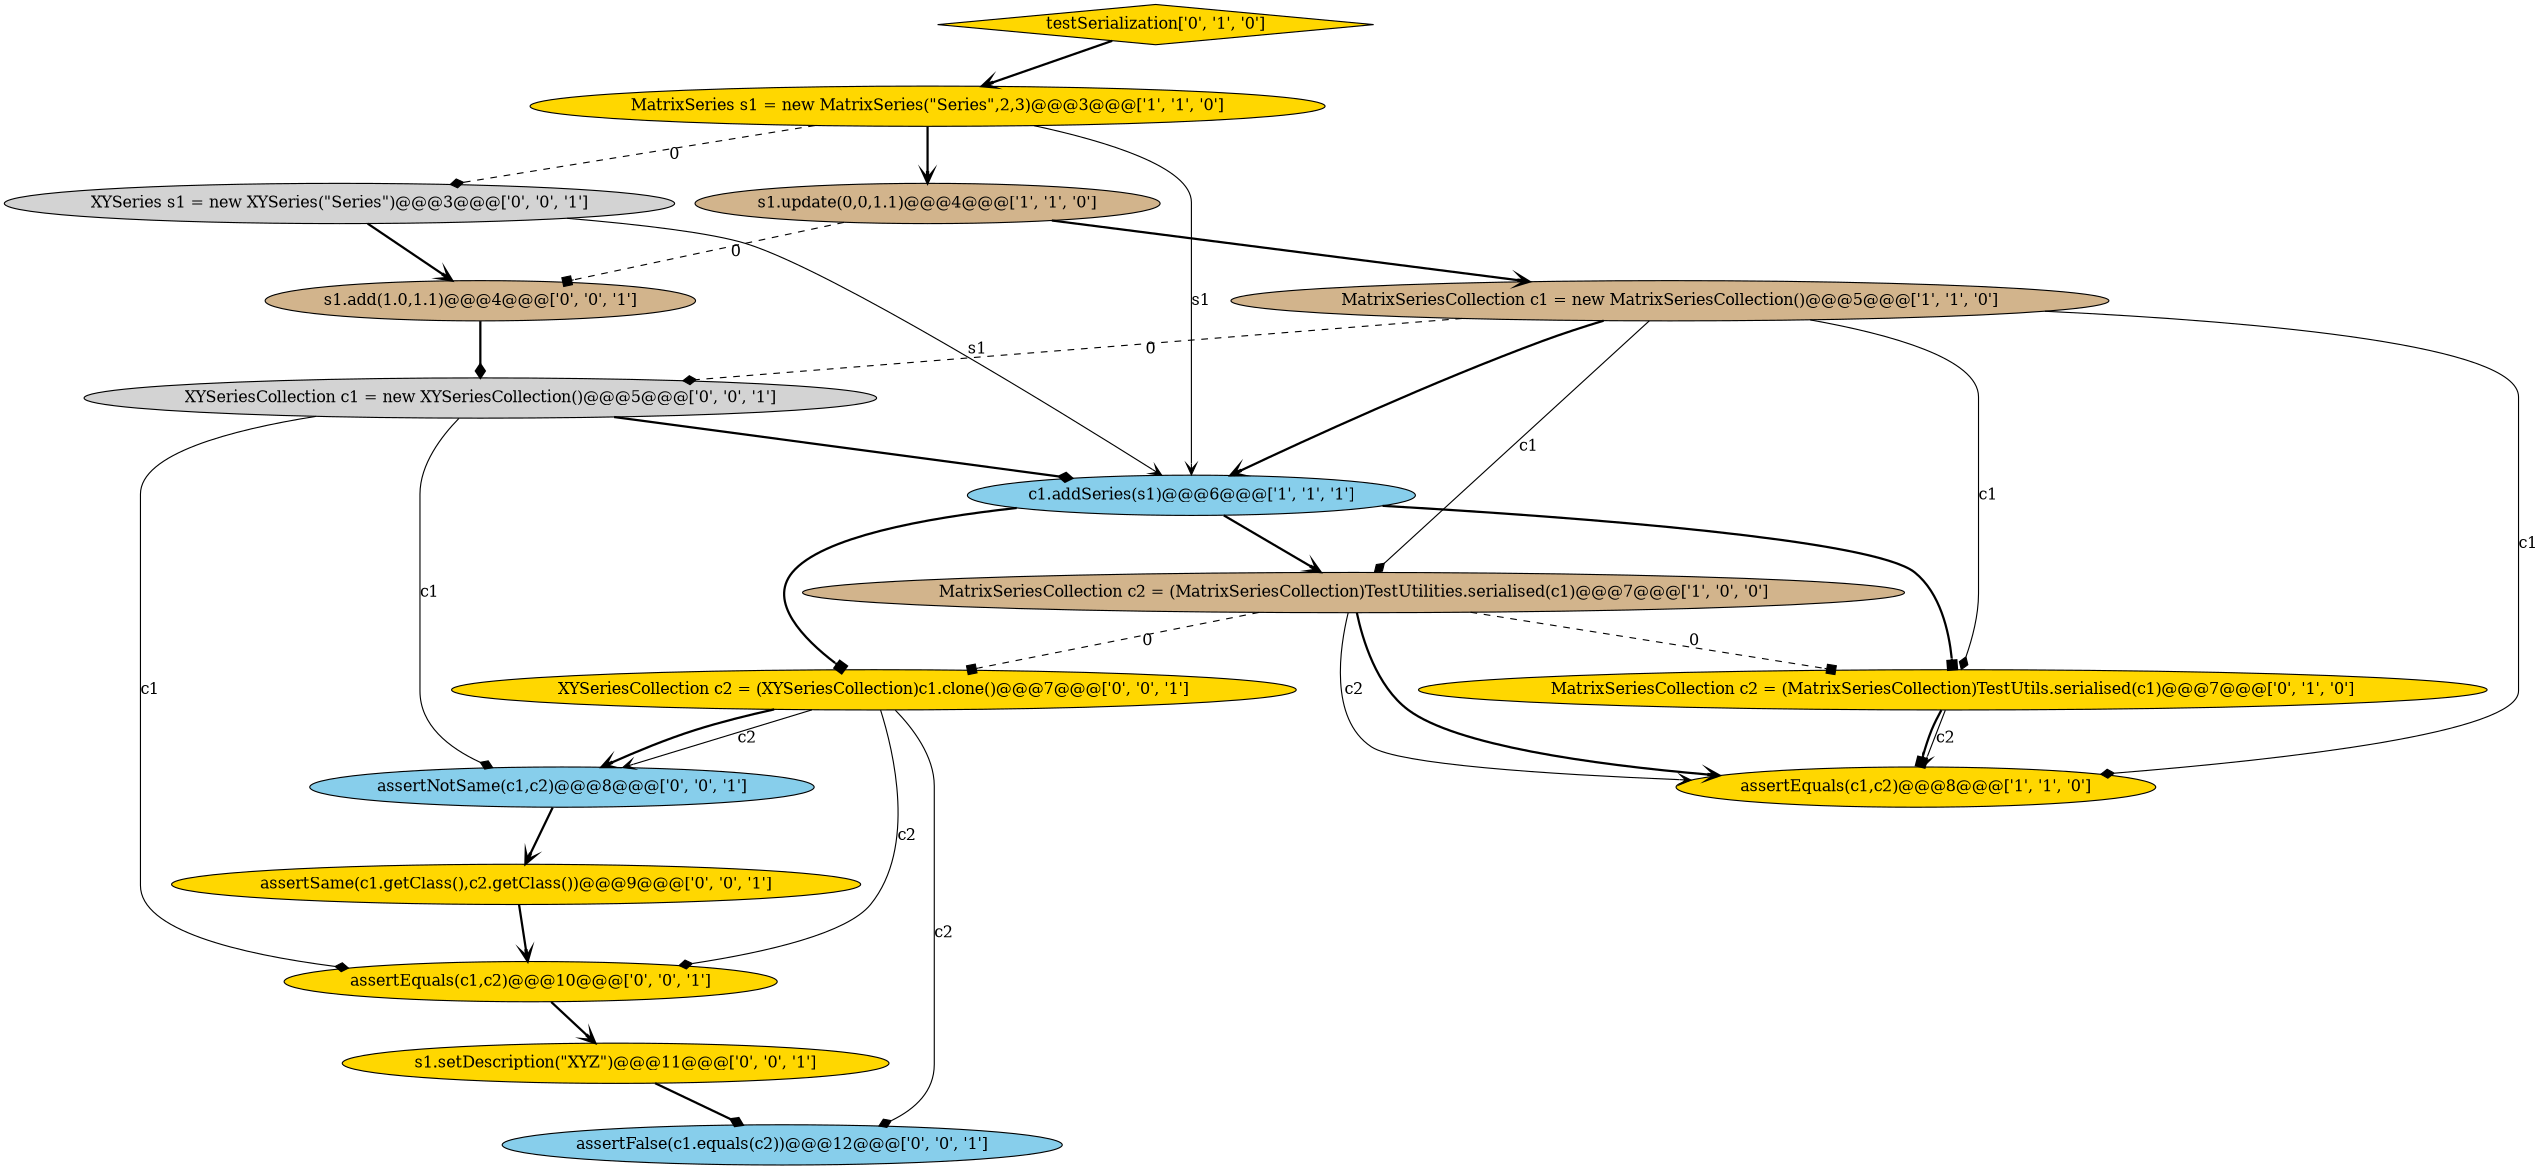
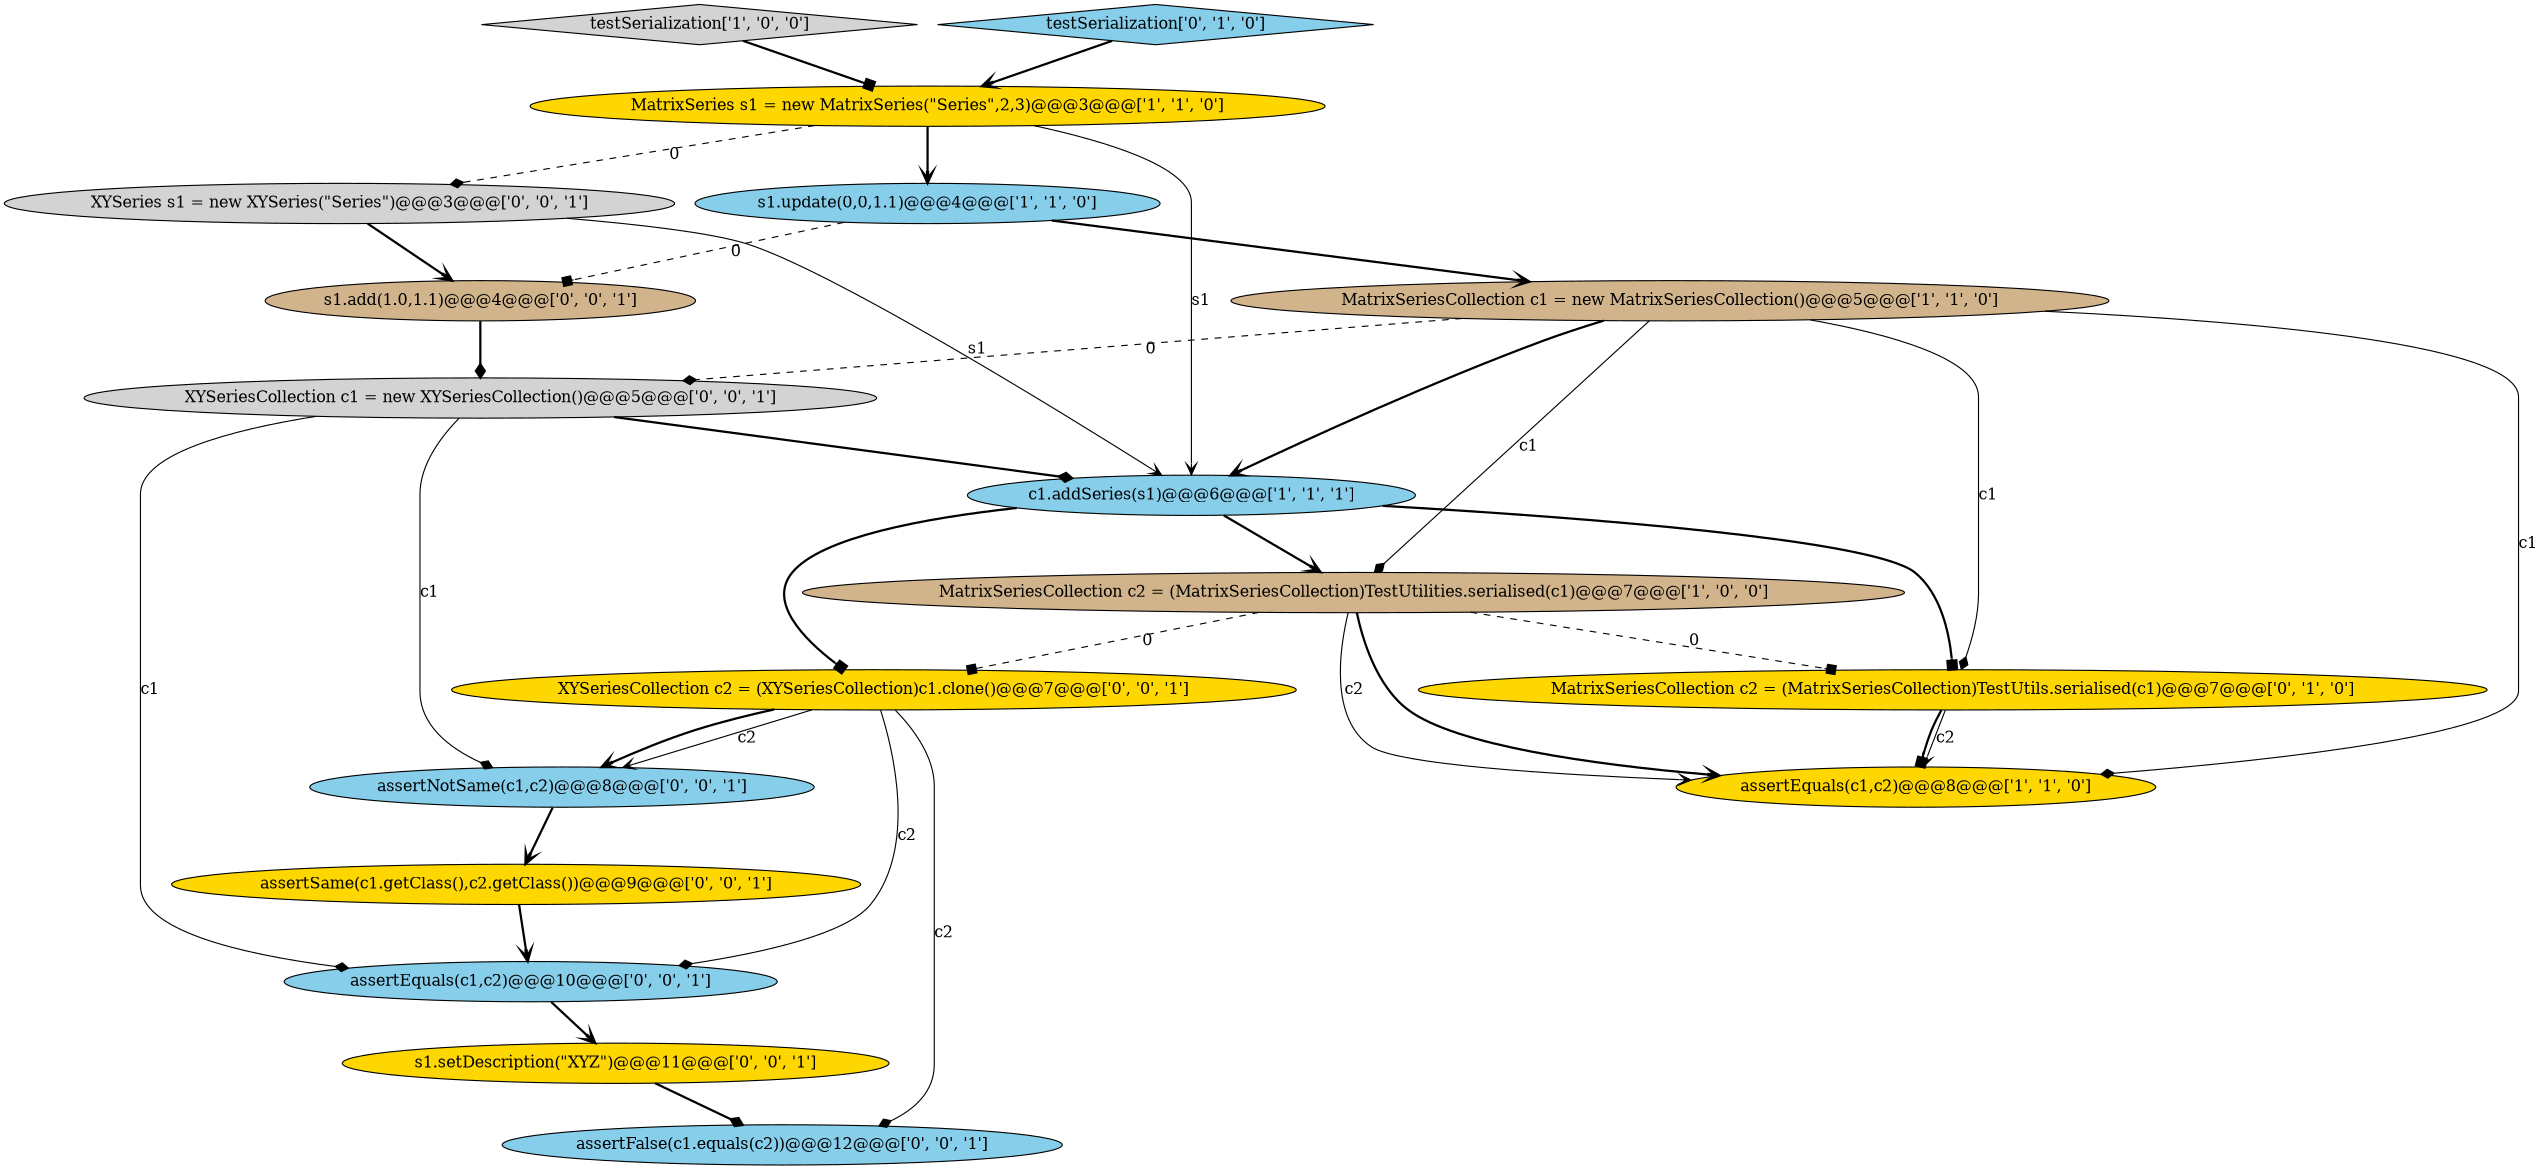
  digraph {
    node [fillcolor=gold shape=ellipse style=filled]
    edge [arrowhead=vee style=bold]
-   n1 [label="assertEquals(c1,c2)@@@10@@@['0', '0', '1']"]
+   n1 [fillcolor=skyblue label="assertEquals(c1,c2)@@@10@@@['0', '0', '1']"]
    n2 [label="s1.setDescription(\"XYZ\")@@@11@@@['0', '0', '1']"]
    n3 [fillcolor=skyblue label="assertFalse(c1.equals(c2))@@@12@@@['0', '0', '1']"]
    n4 [label="MatrixSeries s1 = new MatrixSeries(\"Series\",2,3)@@@3@@@['1', '1', '0']"]
    n5 [fillcolor=lightgrey label="XYSeries s1 = new XYSeries(\"Series\")@@@3@@@['0', '0', '1']"]
    n6 [fillcolor=skyblue label="c1.addSeries(s1)@@@6@@@['1', '1', '1']"]
-   n7 [fillcolor=tan label="s1.update(0,0,1.1)@@@4@@@['1', '1', '0']"]
+   n7 [fillcolor=skyblue label="s1.update(0,0,1.1)@@@4@@@['1', '1', '0']"]
    n8 [fillcolor=tan label="s1.add(1.0,1.1)@@@4@@@['0', '0', '1']"]
    n9 [label="MatrixSeriesCollection c2 = (MatrixSeriesCollection)TestUtils.serialised(c1)@@@7@@@['0', '1', '0']"]
    n10 [fillcolor=tan label="MatrixSeriesCollection c2 = (MatrixSeriesCollection)TestUtilities.serialised(c1)@@@7@@@['1', '0', '0']"]
    n11 [label="XYSeriesCollection c2 = (XYSeriesCollection)c1.clone()@@@7@@@['0', '0', '1']"]
    n12 [fillcolor=tan label="MatrixSeriesCollection c1 = new MatrixSeriesCollection()@@@5@@@['1', '1', '0']"]
+   n13 [fillcolor=lightgrey label="testSerialization['1', '0', '0']" shape=diamond]
    n14 [label="assertEquals(c1,c2)@@@8@@@['1', '1', '0']"]
    n15 [fillcolor=lightgrey label="XYSeriesCollection c1 = new XYSeriesCollection()@@@5@@@['0', '0', '1']"]
    n16 [fillcolor=skyblue label="assertNotSame(c1,c2)@@@8@@@['0', '0', '1']"]
-   n17 [label="testSerialization['0', '1', '0']" shape=diamond]
+   n17 [fillcolor=skyblue label="testSerialization['0', '1', '0']" shape=diamond]
    n18 [label="assertSame(c1.getClass(),c2.getClass())@@@9@@@['0', '0', '1']"]
    n1 -> n2
    n2 -> n3 [arrowhead=diamond]
    n4 -> n5 [arrowhead=diamond label=0 style=dashed]
    n4 -> n6 [label=s1 style=solid]
    n4 -> n7
    n5 -> n6 [label=s1 style=solid]
    n5 -> n8
    n6 -> n9 [arrowhead=box]
    n6 -> n10
    n6 -> n11 [arrowhead=box]
    n7 -> n8 [arrowhead=box label=0 style=dashed]
    n7 -> n12
    n8 -> n15 [arrowhead=diamond]
    n9 -> n14 [label=c2 style=solid]
    n9 -> n14 [arrowhead=box]
    n10 -> n9 [arrowhead=box label=0 style=dashed]
    n10 -> n11 [arrowhead=box label=0 style=dashed]
    n10 -> n14 [label=c2 style=solid]
    n10 -> n14
    n11 -> n1 [arrowhead=diamond label=c2 style=solid]
    n11 -> n3 [arrowhead=diamond label=c2 style=solid]
    n11 -> n16 [label=c2 style=solid]
    n11 -> n16
    n12 -> n6
    n12 -> n9 [arrowhead=diamond label=c1 style=solid]
    n12 -> n10 [arrowhead=diamond label=c1 style=solid]
    n12 -> n14 [arrowhead=diamond label=c1 style=solid]
    n12 -> n15 [arrowhead=diamond label=0 style=dashed]
+   n13 -> n4 [arrowhead=box]
    n15 -> n1 [arrowhead=diamond label=c1 style=solid]
    n15 -> n6 [arrowhead=diamond]
    n15 -> n16 [arrowhead=diamond label=c1 style=solid]
    n16 -> n18
    n17 -> n4
    n18 -> n1
  }
